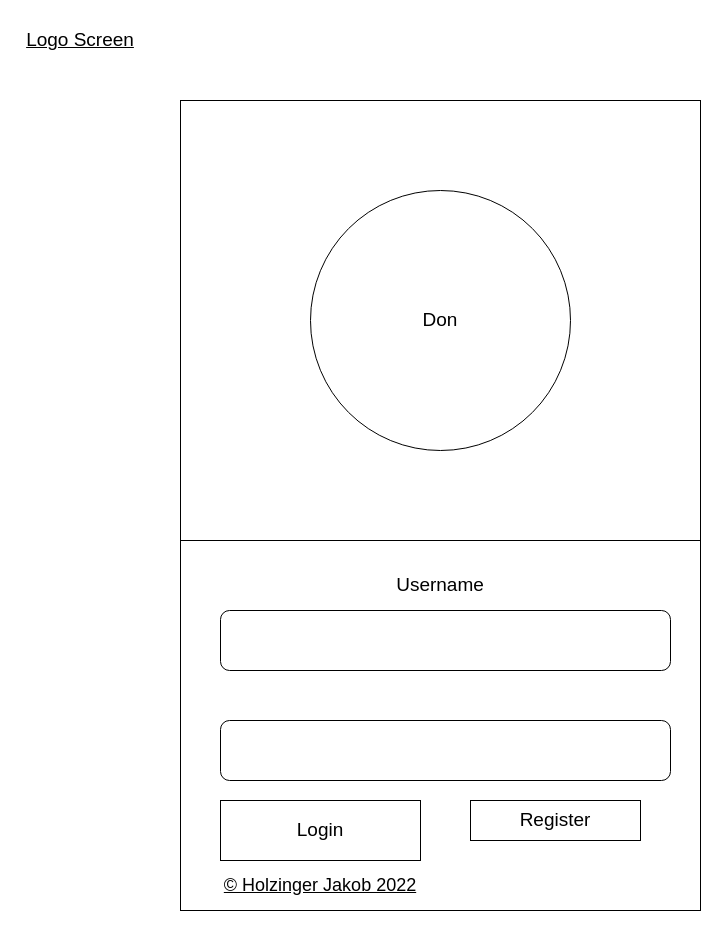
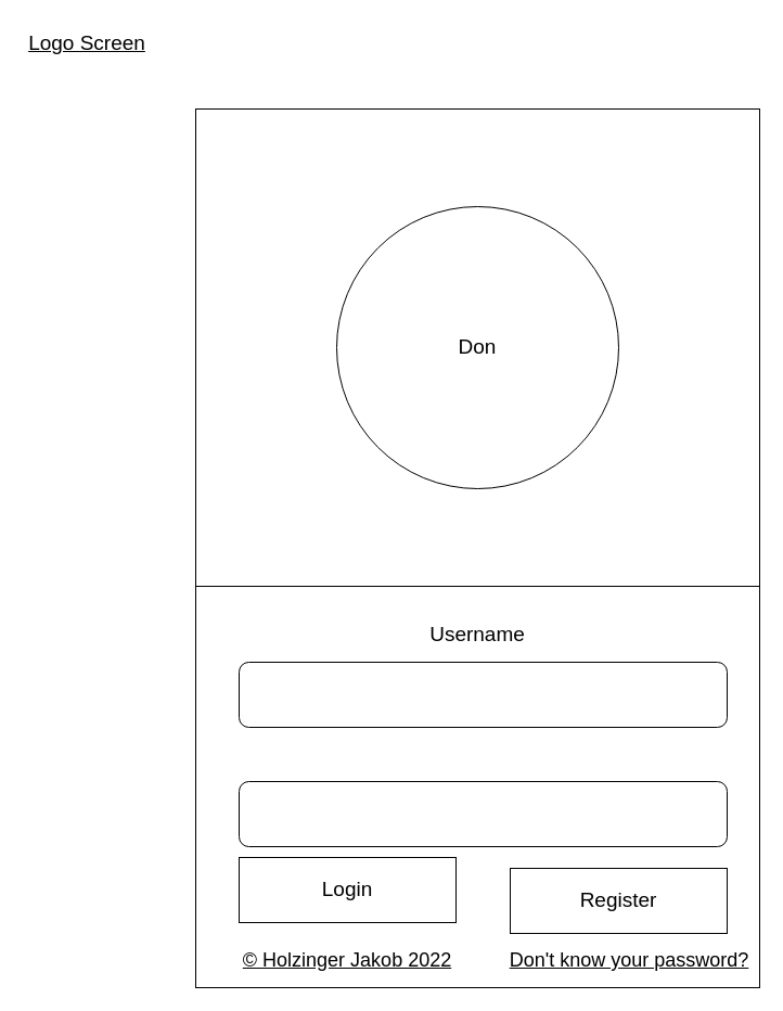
  <mxCell id="0" />
  <mxCell id="1" parent="0" />
  <mxCell id="2" value="" style="rounded=0;whiteSpace=wrap;html=1;" vertex="1" parent="1"><mxGeometry x="180" y="100" width="520" height="810" as="geometry" /></mxCell>
  <mxCell id="3" value="&lt;font style=&quot;font-size: 19px&quot;&gt;&lt;u&gt;Logo Screen&lt;/u&gt;&lt;/font&gt;" style="text;html=1;strokeColor=none;fillColor=none;align=center;verticalAlign=middle;whiteSpace=wrap;rounded=0;" vertex="1" parent="1"><mxGeometry width="120" height="40" as="geometry" x="20" y="20" /></mxCell>
  <mxCell id="4" value="Don" style="ellipse;whiteSpace=wrap;html=1;aspect=fixed;fontSize=19;" vertex="1" parent="1"><mxGeometry x="310" y="190" width="260" height="260" as="geometry" /></mxCell>
  <mxCell id="5" value="" style="rounded=1;whiteSpace=wrap;html=1;fontSize=19;" vertex="1" parent="1"><mxGeometry x="220" y="610" width="450" height="60" as="geometry" /></mxCell>
  <mxCell id="6" value="" style="rounded=1;whiteSpace=wrap;html=1;fontSize=19;" vertex="1" parent="1"><mxGeometry x="220" y="720" width="450" height="60" as="geometry" /></mxCell>
  <mxCell id="7" value="Username" style="text;html=1;strokeColor=none;fillColor=none;align=center;verticalAlign=middle;whiteSpace=wrap;rounded=0;fontSize=19;" vertex="1" parent="1"><mxGeometry x="410" y="570" width="60" height="30" as="geometry" /></mxCell>
- <mxCell id="8" value="Login" style="rounded=0;whiteSpace=wrap;html=1;fontSize=19;" vertex="1" parent="1"><mxGeometry x="220" y="800" width="200" height="60" as="geometry" /></mxCell>
- <mxCell id="9" value="Register" style="rounded=0;whiteSpace=wrap;html=1;fontSize=19;" vertex="1" parent="1"><mxGeometry x="470" y="800" width="170" height="40" as="geometry" /></mxCell>
+ <mxCell id="8" value="Login" style="rounded=0;whiteSpace=wrap;html=1;fontSize=19;" vertex="1" parent="1"><mxGeometry x="220" y="790" width="200" height="60" as="geometry" /></mxCell>
+ <mxCell id="9" value="Register" style="rounded=0;whiteSpace=wrap;html=1;fontSize=19;" vertex="1" parent="1"><mxGeometry x="470" y="800" width="200" height="60" as="geometry" /></mxCell>
  <mxCell id="10" value="" style="endArrow=none;html=1;rounded=0;fontSize=19;" edge="1" parent="1"><mxGeometry width="50" height="50" relative="1" as="geometry"><mxPoint x="180" y="540" as="sourcePoint" /><mxPoint x="700" y="540" as="targetPoint" /></mxGeometry></mxCell>
+ <mxCell id="11" value="&lt;font style=&quot;font-size: 18px&quot;&gt;&lt;u&gt;Don't know your password?&lt;/u&gt;&lt;/font&gt;" style="text;html=1;strokeColor=none;fillColor=none;align=center;verticalAlign=middle;whiteSpace=wrap;rounded=0;fontSize=19;" vertex="1" parent="1"><mxGeometry x="460" y="870" width="240" height="30" as="geometry" /></mxCell>
  <mxCell id="12" value="&lt;u&gt;© Holzinger Jakob 2022&lt;/u&gt;" style="text;html=1;strokeColor=none;fillColor=none;align=center;verticalAlign=middle;whiteSpace=wrap;rounded=0;fontSize=18;" vertex="1" parent="1"><mxGeometry x="220" y="870" width="200" height="30" as="geometry" /></mxCell>
